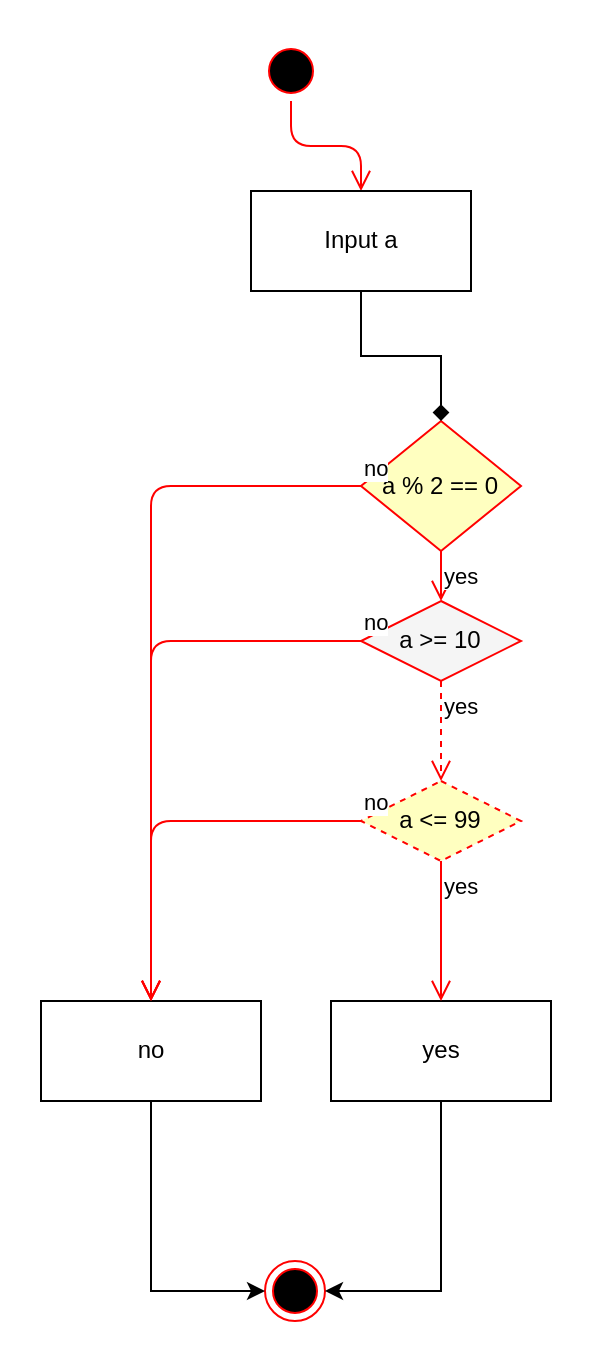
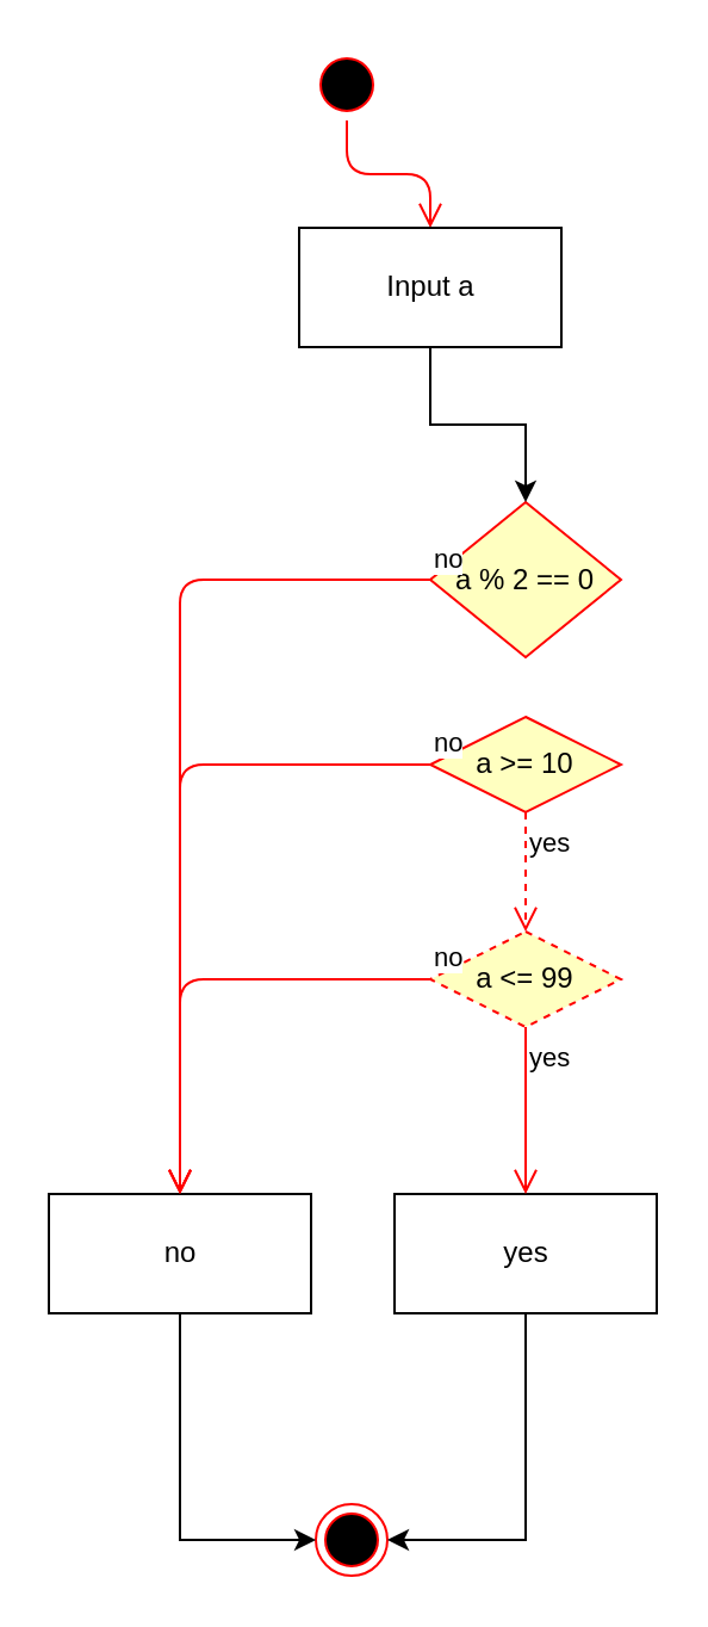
  <mxCell id="0" />
  <mxCell id="1" parent="0" />
  <mxCell id="2" value="" style="ellipse;html=1;shape=startState;fillColor=#000000;strokeColor=#ff0000;" vertex="1" parent="1"><mxGeometry x="130" y="20" width="30" height="30" as="geometry" /></mxCell>
  <mxCell id="3" value="" style="edgeStyle=orthogonalEdgeStyle;html=1;verticalAlign=bottom;endArrow=open;endSize=8;strokeColor=#ff0000;entryX=0.5;entryY=0;entryDx=0;entryDy=0;" edge="1" source="2" parent="1" target="11"><mxGeometry relative="1" as="geometry"><mxPoint x="75" y="120" as="targetPoint" /></mxGeometry></mxCell>
  <mxCell id="4" value="" style="ellipse;html=1;shape=endState;fillColor=#000000;strokeColor=#ff0000;" vertex="1" parent="1"><mxGeometry x="132" y="630" width="30" height="30" as="geometry" /></mxCell>
  <mxCell id="5" value="a % 2 == 0" style="rhombus;whiteSpace=wrap;html=1;fillColor=#ffffc0;strokeColor=#ff0000;" vertex="1" parent="1"><mxGeometry x="180" y="210" width="80" height="65" as="geometry" /></mxCell>
  <mxCell id="6" value="no" style="edgeStyle=orthogonalEdgeStyle;html=1;align=left;verticalAlign=bottom;endArrow=open;endSize=8;strokeColor=#ff0000;entryX=0.5;entryY=0;entryDx=0;entryDy=0;" edge="1" source="5" parent="1" target="9"><mxGeometry x="-1" relative="1" as="geometry"><mxPoint x="90" y="300" as="targetPoint" /></mxGeometry></mxCell>
- <mxCell id="7" value="yes" style="edgeStyle=orthogonalEdgeStyle;html=1;align=left;verticalAlign=top;endArrow=open;endSize=8;strokeColor=#ff0000;entryX=0.5;entryY=0;entryDx=0;entryDy=0;" edge="1" source="5" parent="1" target="12"><mxGeometry x="-1" relative="1" as="geometry"><mxPoint x="220" y="310" as="targetPoint" /></mxGeometry></mxCell>
  <mxCell id="8" style="edgeStyle=orthogonalEdgeStyle;rounded=0;orthogonalLoop=1;jettySize=auto;html=1;exitX=0.5;exitY=1;exitDx=0;exitDy=0;entryX=0;entryY=0.5;entryDx=0;entryDy=0;" edge="1" parent="1" source="9" target="4"><mxGeometry relative="1" as="geometry"><mxPoint x="75" y="730" as="targetPoint" /></mxGeometry></mxCell>
  <mxCell id="9" value="no" style="html=1;" vertex="1" parent="1"><mxGeometry x="20" y="500" width="110" height="50" as="geometry" /></mxCell>
- <mxCell id="10" style="edgeStyle=orthogonalEdgeStyle;rounded=0;orthogonalLoop=1;jettySize=auto;html=1;exitX=0.5;exitY=1;exitDx=0;exitDy=0;entryX=0.5;entryY=0;entryDx=0;entryDy=0;endArrow=diamond;" edge="1" parent="1" source="11" target="5"><mxGeometry relative="1" as="geometry" /></mxCell>
+ <mxCell id="10" style="edgeStyle=orthogonalEdgeStyle;rounded=0;orthogonalLoop=1;jettySize=auto;html=1;exitX=0.5;exitY=1;exitDx=0;exitDy=0;entryX=0.5;entryY=0;entryDx=0;entryDy=0;" edge="1" parent="1" source="11" target="5"><mxGeometry relative="1" as="geometry" /></mxCell>
  <mxCell id="11" value="Input a" style="html=1;" vertex="1" parent="1"><mxGeometry x="125" y="95" width="110" height="50" as="geometry" /></mxCell>
- <mxCell id="12" value="a &amp;gt;= 10" style="rhombus;whiteSpace=wrap;html=1;fillColor=#f5f5f5;strokeColor=#ff0000;" vertex="1" parent="1"><mxGeometry x="180" y="300" width="80" height="40" as="geometry" /></mxCell>
+ <mxCell id="12" value="a &amp;gt;= 10" style="rhombus;whiteSpace=wrap;html=1;fillColor=#ffffc0;strokeColor=#ff0000;" vertex="1" parent="1"><mxGeometry x="180" y="300" width="80" height="40" as="geometry" /></mxCell>
  <mxCell id="13" value="no" style="edgeStyle=orthogonalEdgeStyle;html=1;align=left;verticalAlign=bottom;endArrow=open;endSize=8;strokeColor=#ff0000;entryX=0.5;entryY=0;entryDx=0;entryDy=0;" edge="1" source="12" parent="1" target="9"><mxGeometry x="-1" relative="1" as="geometry"><mxPoint x="360" y="335" as="targetPoint" /></mxGeometry></mxCell>
  <mxCell id="14" value="yes" style="edgeStyle=orthogonalEdgeStyle;html=1;align=left;verticalAlign=top;endArrow=open;endSize=8;strokeColor=#ff0000;entryX=0.5;entryY=0;entryDx=0;entryDy=0;dashed=1;" edge="1" source="12" parent="1" target="17"><mxGeometry x="-1" relative="1" as="geometry"><mxPoint x="220" y="520" as="targetPoint" /></mxGeometry></mxCell>
  <mxCell id="15" style="edgeStyle=orthogonalEdgeStyle;rounded=0;orthogonalLoop=1;jettySize=auto;html=1;exitX=0.5;exitY=1;exitDx=0;exitDy=0;entryX=1;entryY=0.5;entryDx=0;entryDy=0;" edge="1" parent="1" source="16" target="4"><mxGeometry relative="1" as="geometry"><mxPoint x="90" y="745" as="targetPoint" /></mxGeometry></mxCell>
  <mxCell id="16" value="yes" style="html=1;" vertex="1" parent="1"><mxGeometry x="165" y="500" width="110" height="50" as="geometry" /></mxCell>
  <mxCell id="17" value="a &amp;lt;= 99" style="rhombus;whiteSpace=wrap;html=1;fillColor=#ffffc0;strokeColor=#ff0000;dashed=1;" vertex="1" parent="1"><mxGeometry x="180" y="390" width="80" height="40" as="geometry" /></mxCell>
  <mxCell id="18" value="no" style="edgeStyle=orthogonalEdgeStyle;html=1;align=left;verticalAlign=bottom;endArrow=open;endSize=8;strokeColor=#ff0000;entryX=0.5;entryY=0;entryDx=0;entryDy=0;" edge="1" source="17" parent="1" target="9"><mxGeometry x="-1" relative="1" as="geometry"><mxPoint x="360" y="420" as="targetPoint" /></mxGeometry></mxCell>
  <mxCell id="19" value="yes" style="edgeStyle=orthogonalEdgeStyle;html=1;align=left;verticalAlign=top;endArrow=open;endSize=8;strokeColor=#ff0000;entryX=0.5;entryY=0;entryDx=0;entryDy=0;" edge="1" source="17" parent="1" target="16"><mxGeometry x="-1" relative="1" as="geometry"><mxPoint x="140" y="490" as="targetPoint" /></mxGeometry></mxCell>
